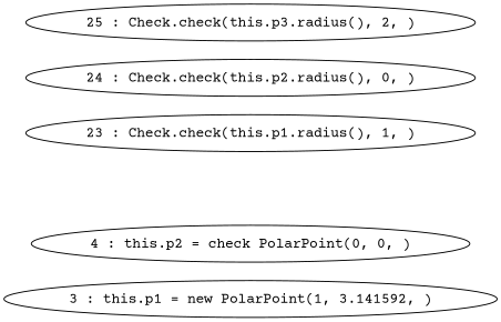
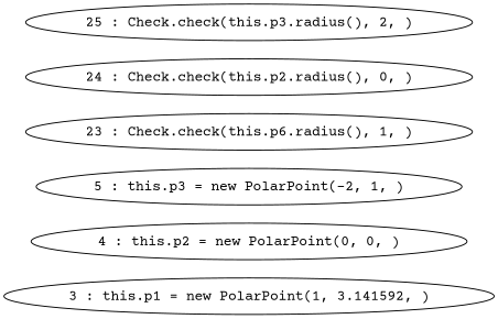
  digraph {
    rankdir=LR
    fontname="Courier Prime"
    node [fontname="Courier Prime"]
    "3 : this.p1 = new PolarPoint(1, 3.141592, )"
-   "4 : this.p2 = new PolarPoint(0, 0, )" [label="4 : this.p2 = check PolarPoint(0, 0, )"]
-   "23 : Check.check(this.p1.radius(), 1, )"
+   "4 : this.p2 = new PolarPoint(0, 0, )"
+   "5 : this.p3 = new PolarPoint(-2, 1, )"
+   "23 : Check.check(this.p1.radius(), 1, )" [label="23 : Check.check(this.p6.radius(), 1, )"]
    "24 : Check.check(this.p2.radius(), 0, )"
    "25 : Check.check(this.p3.radius(), 2, )"
  }
